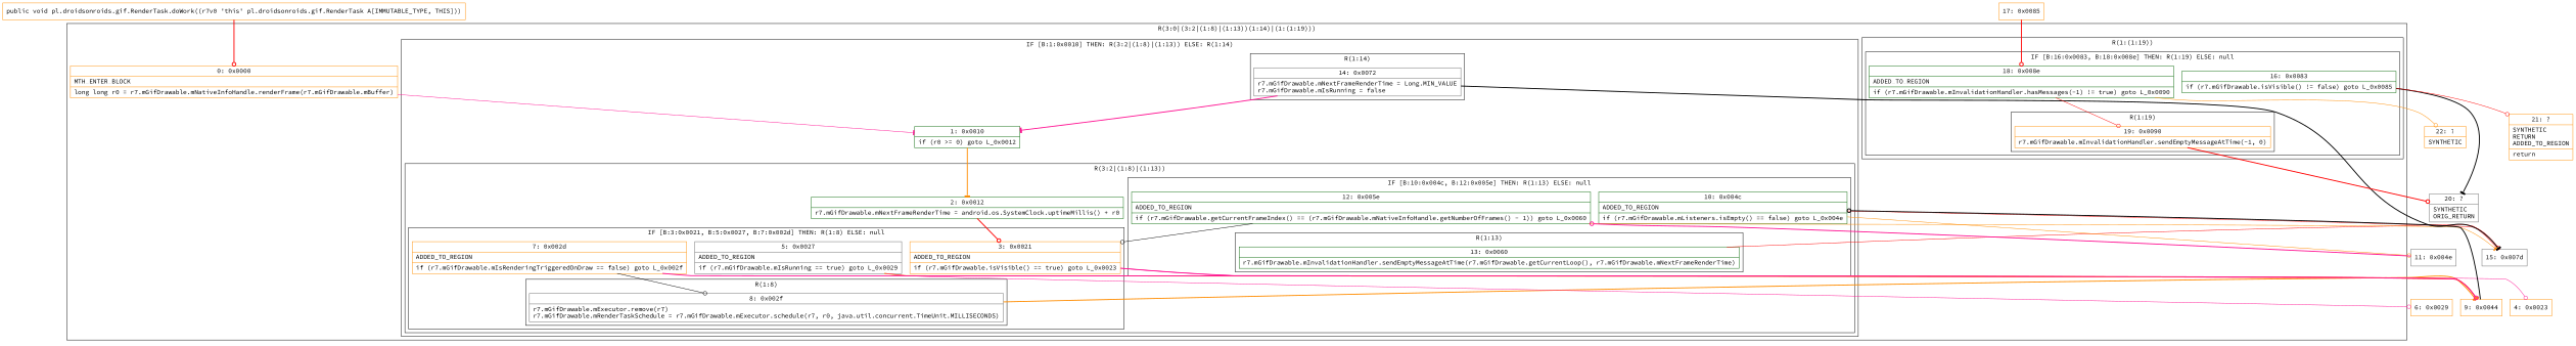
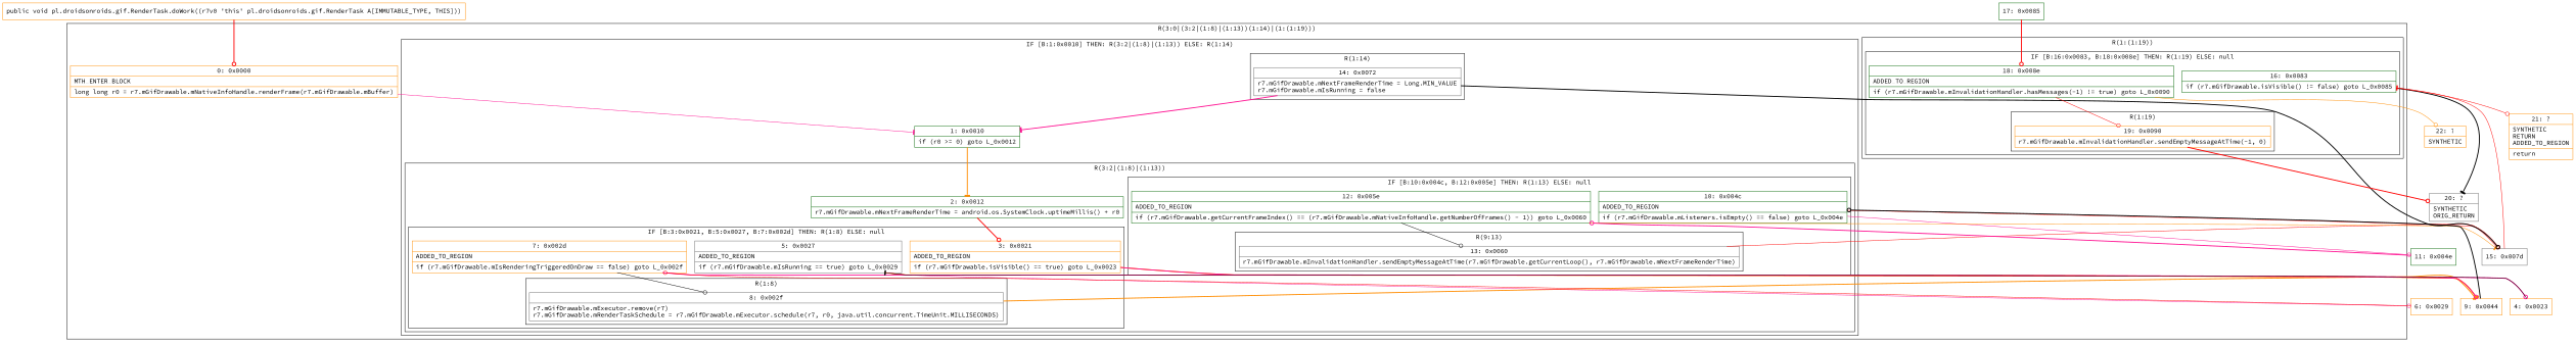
  digraph {
    fontname="Source Code Pro"
    node [color=darkorange fontname="Source Code Pro" shape=record]
    edge [arrowhead=odot color=red fontname="Source Code Pro" style=solid]
    n1 [color=gray40 label="{8\:\ 0x002f|r7.mGifDrawable.mExecutor.remove(r7)\lr7.mGifDrawable.mRenderTaskSchedule = r7.mGifDrawable.mExecutor.schedule(r7, r0, java.util.concurrent.TimeUnit.MILLISECONDS)\l}"]
    n2 [label="{3\:\ 0x0021|ADDED_TO_REGION\l|if (r7.mGifDrawable.isVisible() == true) goto L_0x0023\l}"]
    n3 [color=gray40 label="{5\:\ 0x0027|ADDED_TO_REGION\l|if (r7.mGifDrawable.mIsRunning == true) goto L_0x0029\l}"]
    n4 [label="{7\:\ 0x002d|ADDED_TO_REGION\l|if (r7.mGifDrawable.mIsRenderingTriggeredOnDraw == false) goto L_0x002f\l}"]
-   n5 [color=darkgreen label="{13\:\ 0x0060|r7.mGifDrawable.mInvalidationHandler.sendEmptyMessageAtTime(r7.mGifDrawable.getCurrentLoop(), r7.mGifDrawable.mNextFrameRenderTime)\l}"]
+   n5 [color=gray40 label="{13\:\ 0x0060|r7.mGifDrawable.mInvalidationHandler.sendEmptyMessageAtTime(r7.mGifDrawable.getCurrentLoop(), r7.mGifDrawable.mNextFrameRenderTime)\l}"]
    n6 [color=darkgreen label="{10\:\ 0x004c|ADDED_TO_REGION\l|if (r7.mGifDrawable.mListeners.isEmpty() == false) goto L_0x004e\l}"]
    n7 [color=darkgreen label="{12\:\ 0x005e|ADDED_TO_REGION\l|if (r7.mGifDrawable.getCurrentFrameIndex() == (r7.mGifDrawable.mNativeInfoHandle.getNumberOfFrames() \- 1)) goto L_0x0060\l}"]
    n8 [color=darkgreen label="{2\:\ 0x0012|r7.mGifDrawable.mNextFrameRenderTime = android.os.SystemClock.uptimeMillis() + r0\l}"]
    n9 [color=gray40 label="{14\:\ 0x0072|r7.mGifDrawable.mNextFrameRenderTime = Long.MIN_VALUE\lr7.mGifDrawable.mIsRunning = false\l}"]
    n10 [color=darkgreen label="{1\:\ 0x0010|if (r0 \>= 0) goto L_0x0012\l}"]
    n11 [label="{19\:\ 0x0090|r7.mGifDrawable.mInvalidationHandler.sendEmptyMessageAtTime(\-1, 0)\l}"]
    n12 [color=darkgreen label="{16\:\ 0x0083|if (r7.mGifDrawable.isVisible() != false) goto L_0x0085\l}"]
    n13 [color=darkgreen label="{18\:\ 0x008e|ADDED_TO_REGION\l|if (r7.mGifDrawable.mInvalidationHandler.hasMessages(\-1) != true) goto L_0x0090\l}"]
    n14 [label="{0\:\ 0x0000|MTH_ENTER_BLOCK\l|long long r0 = r7.mGifDrawable.mNativeInfoHandle.renderFrame(r7.mGifDrawable.mBuffer)\l}"]
    n15 [label="{9\:\ 0x0044}"]
    n16 [label="{4\:\ 0x0023}"]
    n17 [label="{6\:\ 0x0029}"]
    n18 [color=gray40 label="{15\:\ 0x007d}"]
-   n19 [color=gray40 label="{11\:\ 0x004e}"]
+   n19 [color=darkgreen label="{11\:\ 0x004e}"]
    n20 [color=gray40 label="{20\:\ ?|SYNTHETIC\lORIG_RETURN\l}"]
    n21 [label="{21\:\ ?|SYNTHETIC\lRETURN\lADDED_TO_REGION\l|return\l}"]
    n22 [label="{22\:\ ?|SYNTHETIC\l}"]
-   n23 [label="{17\:\ 0x0085}"]
+   n23 [color=darkgreen label="{17\:\ 0x0085}"]
    n24 [label="{public void pl.droidsonroids.gif.RenderTask.doWork((r7v0 'this' pl.droidsonroids.gif.RenderTask A[IMMUTABLE_TYPE, THIS])) }"]
    subgraph cluster_1 {
      label="R(3:0|(3:2|(1:8)|(1:13))(1:14)|(1:(1:19)))"
      n14
      subgraph cluster_2 {
        label="IF [B:1:0x0010] THEN: R(3:2|(1:8)|(1:13)) ELSE: R(1:14)"
        n10
        subgraph cluster_3 {
          label="R(3:2|(1:8)|(1:13))"
          n8
          subgraph cluster_4 {
            label="IF [B:3:0x0021, B:5:0x0027, B:7:0x002d] THEN: R(1:8) ELSE: null"
            n2
            n3
            n4
            subgraph cluster_5 {
              label="R(1:8)"
              n1
            }
          }
          subgraph cluster_6 {
            label="IF [B:10:0x004c, B:12:0x005e] THEN: R(1:13) ELSE: null"
            n6
            n7
            subgraph cluster_7 {
-             label="R(1:13)"
+             label="R(9:13)"
              n5
            }
          }
        }
        subgraph cluster_8 {
          label="R(1:14)"
          n9
        }
      }
      subgraph cluster_9 {
        label="R(1:(1:19))"
        subgraph cluster_10 {
          label="IF [B:16:0x0083, B:18:0x008e] THEN: R(1:19) ELSE: null"
          n12
          n13
          subgraph cluster_11 {
            label="R(1:19)"
            n11
          }
        }
      }
    }
    n1 -> n15 [arrowhead=tee color=darkorange style=bold]
-   n2 -> n15 [arrowhead=tee color=deeppink style=bold]
-   n2 -> n16 [color=deeppink]
+   n2 -> n15 [arrowhead=tee color=darkorange style=bold]
+   n2 -> n16 [color=deeppink style=bold]
    n3 -> n15 [arrowhead=tee color=darkorange style=bold]
    n3 -> n17 [color=deeppink]
    n4 -> n1 [color=black]
    n4 -> n15 [color=deeppink style=bold]
    n5 -> n18
    n6 -> n18
-   n6 -> n19 [color=darkorange]
-   n7 -> n2 [color=black]
+   n6 -> n19 [color=deeppink]
+   n7 -> n5 [color=black]
    n7 -> n18 [arrowhead=tee color=darkorange]
    n8 -> n2 [style=bold]
    n9 -> n10 [arrowhead=tee color=deeppink style=bold]
-   n9 -> n18 [arrowhead=tee color=black style=bold]
+   n9 -> n18 [color=black style=bold]
    n10 -> n8 [arrowhead=tee color=darkorange style=bold]
    n11 -> n20 [style=bold]
    n12 -> n20 [arrowhead=tee color=black style=bold]
    n12 -> n21
    n13 -> n11
    n13 -> n22 [color=darkorange]
    n14 -> n10 [arrowhead=tee color=deeppink]
    n15 -> n6 [color=black style=bold]
+   n16 -> n3 [arrowhead=tee color=black]
+   n17 -> n4
+   n18 -> n12 [arrowhead=tee]
    n19 -> n7 [color=deeppink style=bold]
    n23 -> n13 [style=bold]
    n24 -> n14 [style=bold]
  }
